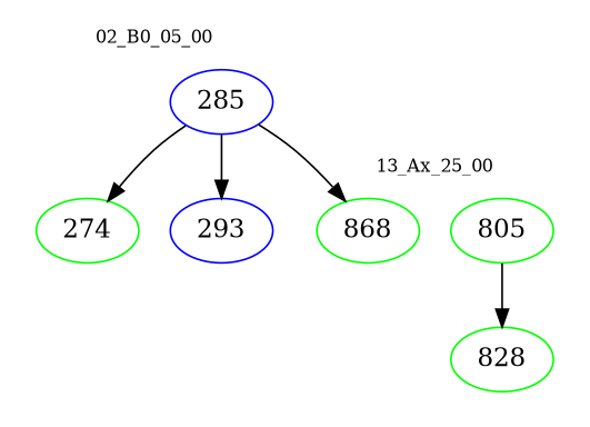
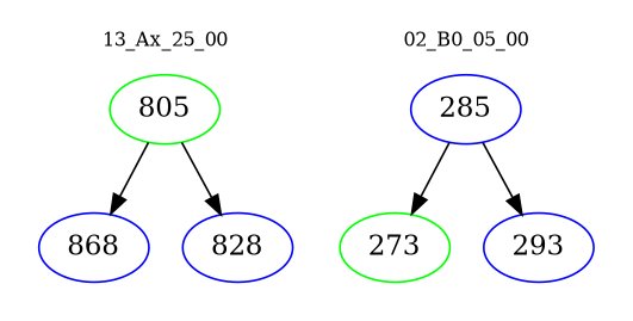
  digraph {
    node [color=green]
    edge [color=black]
    n1 [label=805]
-   n2 [label=868]
-   n3 [label=828]
+   n2 [color=blue label=868]
+   n3 [color=blue label=828]
    n4 [color=blue label=285]
-   n5 [label=274]
+   n5 [label=273]
    n6 [color=blue label=293]
    subgraph cluster_1 {
      color=white
      fontsize=10
      label="13_Ax_25_00"
      n1
      n2
      n3
    }
    subgraph cluster_2 {
      color=white
      fontsize=10
      label="02_B0_05_00"
      n4
      n5
      n6
    }
-   n4 -> n2
+   n1 -> n2
    n1 -> n3
    n4 -> n5
    n4 -> n6
  }
